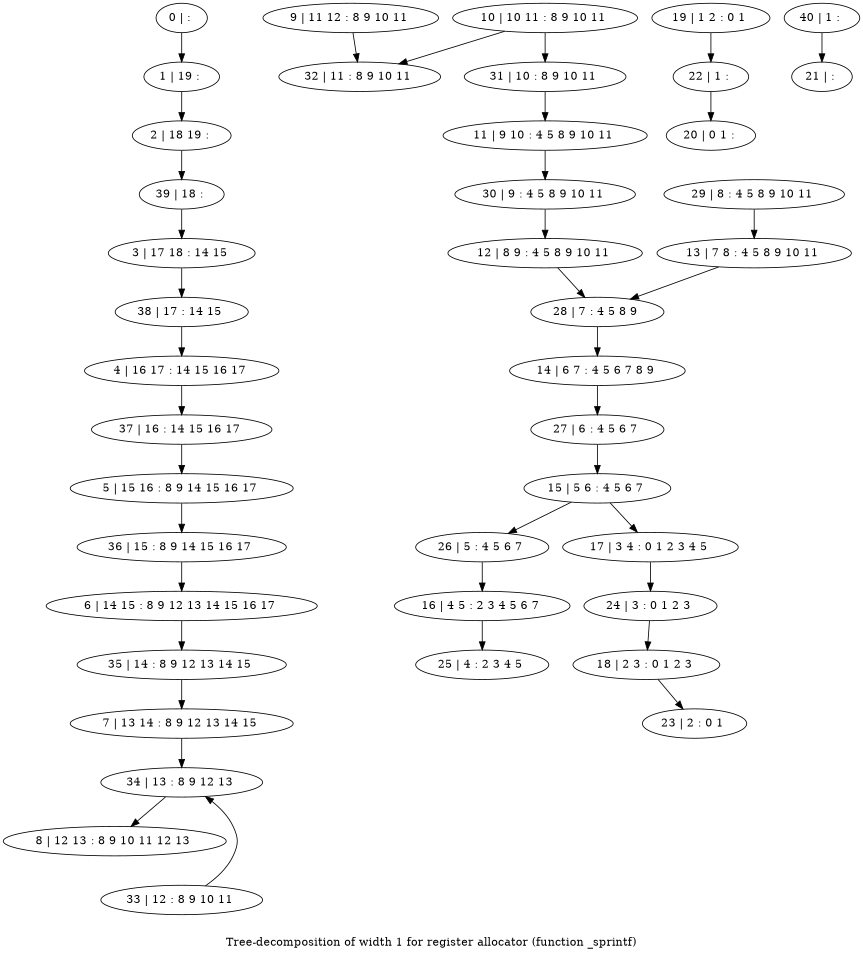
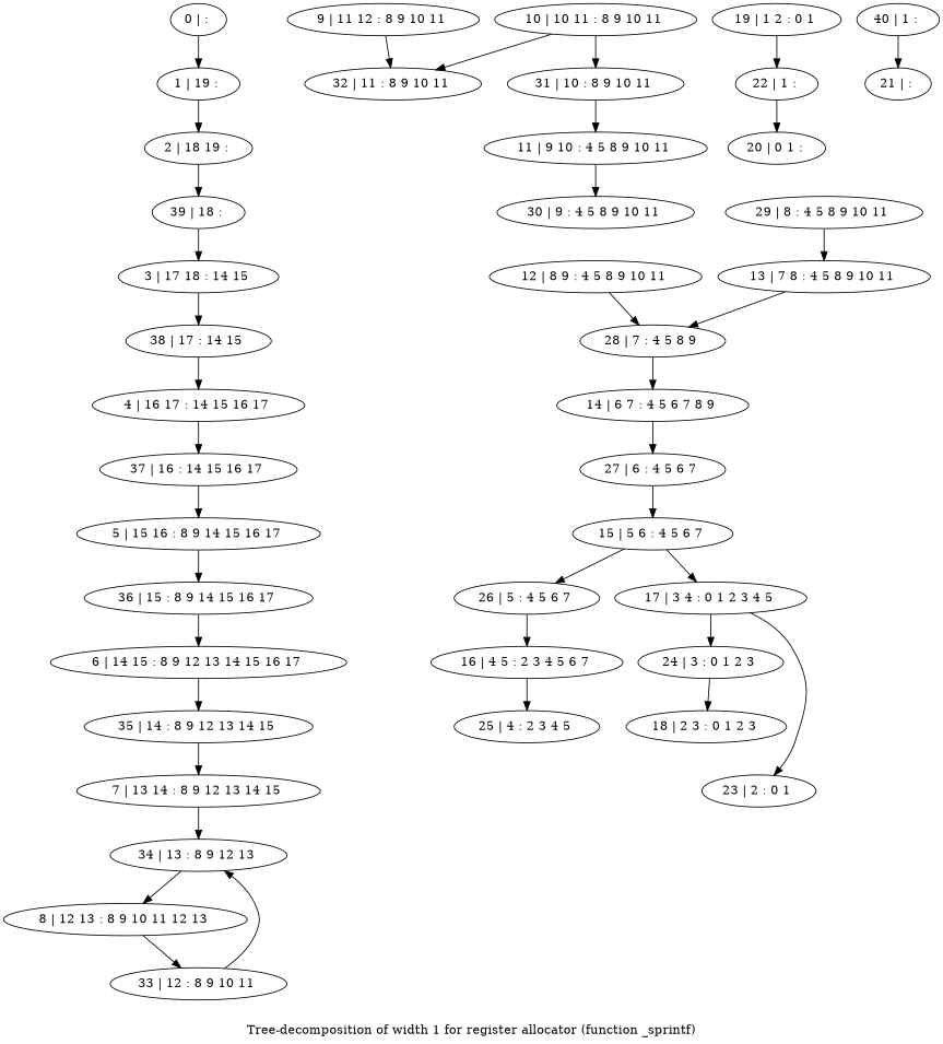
  digraph {
    label="Tree-decomposition of width 1 for register allocator (function _sprintf)"
    n1 [label="0 | : "]
    n2 [label="1 | 19 : "]
    n3 [label="2 | 18 19 : "]
    n4 [label="39 | 18 : "]
    n5 [label="3 | 17 18 : 14 15 "]
    n6 [label="38 | 17 : 14 15 "]
    n7 [label="4 | 16 17 : 14 15 16 17 "]
    n8 [label="37 | 16 : 14 15 16 17 "]
    n9 [label="5 | 15 16 : 8 9 14 15 16 17 "]
    n10 [label="36 | 15 : 8 9 14 15 16 17 "]
    n11 [label="6 | 14 15 : 8 9 12 13 14 15 16 17 "]
    n12 [label="35 | 14 : 8 9 12 13 14 15 "]
    n13 [label="7 | 13 14 : 8 9 12 13 14 15 "]
    n14 [label="34 | 13 : 8 9 12 13 "]
    n15 [label="8 | 12 13 : 8 9 10 11 12 13 "]
    n16 [label="33 | 12 : 8 9 10 11 "]
    n17 [label="9 | 11 12 : 8 9 10 11 "]
    n18 [label="32 | 11 : 8 9 10 11 "]
    n19 [label="10 | 10 11 : 8 9 10 11 "]
    n20 [label="31 | 10 : 8 9 10 11 "]
    n21 [label="11 | 9 10 : 4 5 8 9 10 11 "]
    n22 [label="30 | 9 : 4 5 8 9 10 11 "]
    n23 [label="12 | 8 9 : 4 5 8 9 10 11 "]
    n24 [label="28 | 7 : 4 5 8 9 "]
    n25 [label="29 | 8 : 4 5 8 9 10 11 "]
    n26 [label="13 | 7 8 : 4 5 8 9 10 11 "]
    n27 [label="14 | 6 7 : 4 5 6 7 8 9 "]
    n28 [label="27 | 6 : 4 5 6 7 "]
    n29 [label="15 | 5 6 : 4 5 6 7 "]
    n30 [label="26 | 5 : 4 5 6 7 "]
    n31 [label="17 | 3 4 : 0 1 2 3 4 5 "]
    n32 [label="16 | 4 5 : 2 3 4 5 6 7 "]
    n33 [label="25 | 4 : 2 3 4 5 "]
    n34 [label="24 | 3 : 0 1 2 3 "]
    n35 [label="18 | 2 3 : 0 1 2 3 "]
    n36 [label="23 | 2 : 0 1 "]
    n37 [label="19 | 1 2 : 0 1 "]
    n38 [label="22 | 1 : "]
    n39 [label="20 | 0 1 : "]
    n40 [label="40 | 1 : "]
    n41 [label="21 | : "]
    n1 -> n2
    n2 -> n3
    n3 -> n4
    n4 -> n5
    n5 -> n6
    n6 -> n7
    n7 -> n8
    n8 -> n9
    n9 -> n10
    n10 -> n11
    n11 -> n12
    n12 -> n13
    n13 -> n14
    n14 -> n15
+   n15 -> n16
    n16 -> n14
    n17 -> n18
    n19 -> n18
    n19 -> n20
    n20 -> n21
    n21 -> n22
-   n22 -> n23
    n23 -> n24
    n24 -> n27
    n25 -> n26
    n26 -> n24
    n27 -> n28
    n28 -> n29
    n29 -> n30
    n29 -> n31
    n30 -> n32
    n31 -> n34
    n32 -> n33
    n34 -> n35
-   n35 -> n36
+   n31 -> n36
    n37 -> n38
    n38 -> n39
    n40 -> n41
  }
